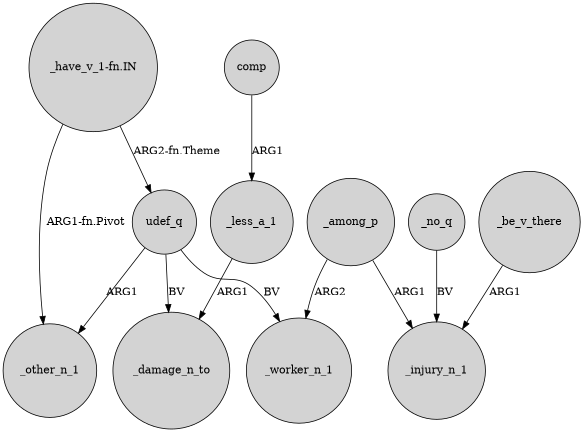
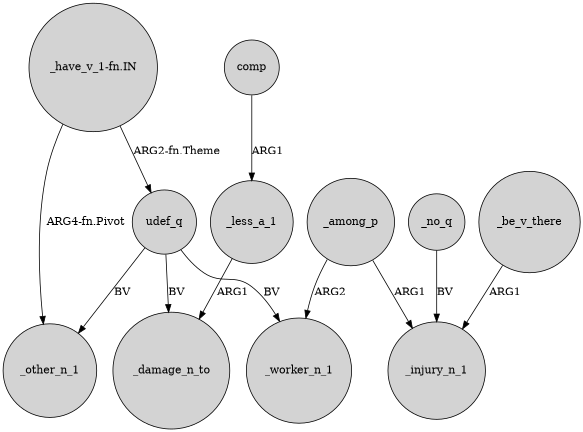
  digraph {
    node [shape=circle style=filled]
    _among_p
    _worker_n_1
    _injury_n_1
    _no_q
    udef_q
    _damage_n_to
    _other_n_1
    "_have_v_1-fn.IN"
    _less_a_1
    comp
    _be_v_there
    _among_p -> _worker_n_1 [label=ARG2]
    _among_p -> _injury_n_1 [label=ARG1]
    _no_q -> _injury_n_1 [label=BV]
    udef_q -> _worker_n_1 [label=BV]
    udef_q -> _damage_n_to [label=BV]
-   udef_q -> _other_n_1 [label=ARG1]
+   udef_q -> _other_n_1 [label=BV]
    "_have_v_1-fn.IN" -> udef_q [label="ARG2-fn.Theme"]
-   "_have_v_1-fn.IN" -> _other_n_1 [label="ARG1-fn.Pivot"]
+   "_have_v_1-fn.IN" -> _other_n_1 [label="ARG4-fn.Pivot"]
    _less_a_1 -> _damage_n_to [label=ARG1]
    comp -> _less_a_1 [label=ARG1]
    _be_v_there -> _injury_n_1 [label=ARG1]
  }
